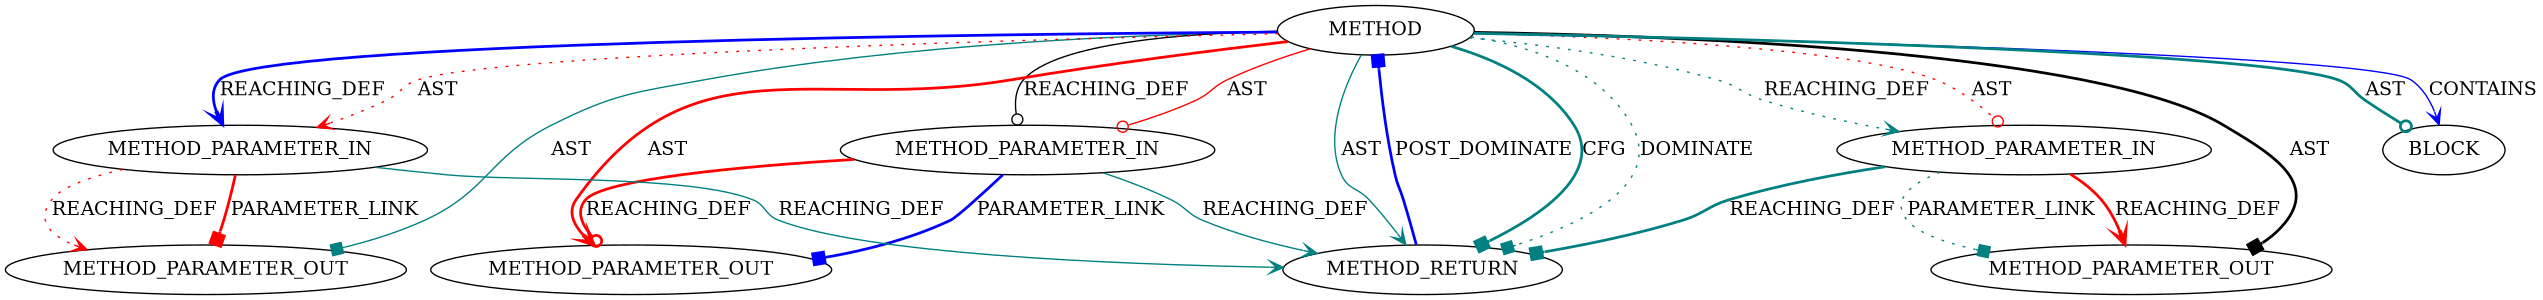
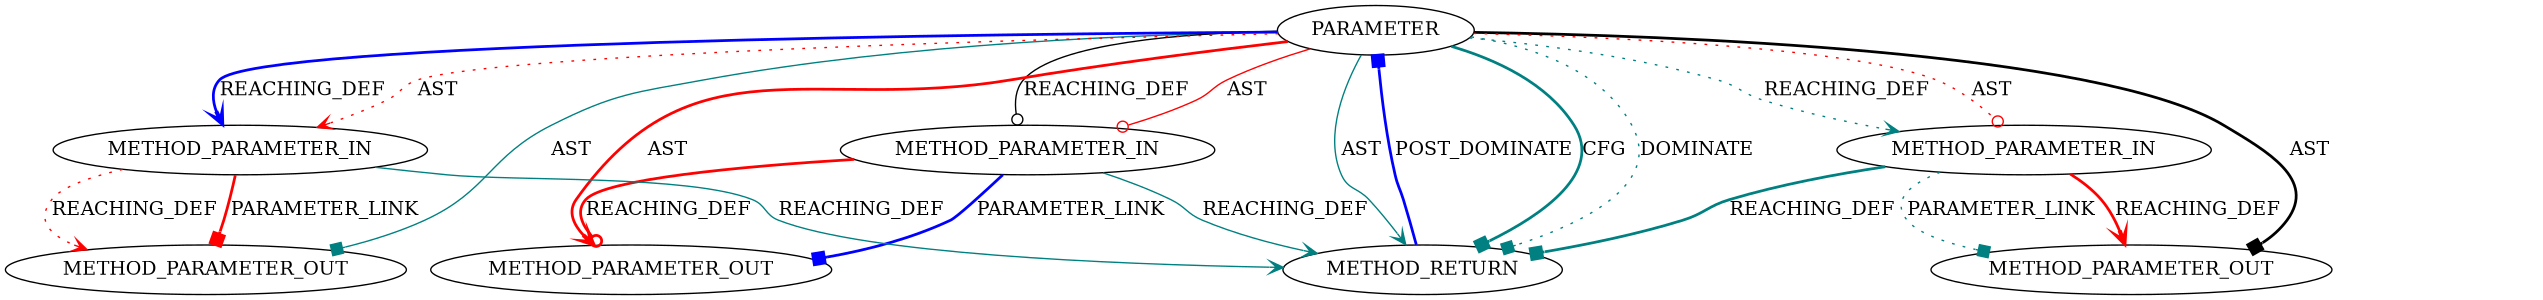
  digraph {
    node [CODE=p1 EVALUATION_STRATEGY=BY_VALUE IS_VARIADIC=false ORDER=1 TYPE_FULL_NAME=ANY]
    edge [arrowhead=vee color=teal style=bold]
    n1 [INDEX=1 NAME=p1 label=METHOD_PARAMETER_OUT]
    n2 [CODE=p3 INDEX=3 NAME=p3 ORDER=3 label=METHOD_PARAMETER_IN]
    n3 [CODE=p3 INDEX=3 NAME=p3 ORDER=3 label=METHOD_PARAMETER_OUT]
    n4 [CODE=RET ORDER=2 label=METHOD_RETURN IS_VARIADIC=""]
-   n5 [AST_PARENT_FULL_NAME="<global>" AST_PARENT_TYPE=NAMESPACE_BLOCK CODE="<empty>" FILENAME="<empty>" FULL_NAME=X509_SIG_get0 IS_EXTERNAL=true NAME=X509_SIG_get0 ORDER=0 label=METHOD EVALUATION_STRATEGY="" IS_VARIADIC="" TYPE_FULL_NAME=""]
+   n5 [AST_PARENT_FULL_NAME="<global>" AST_PARENT_TYPE=NAMESPACE_BLOCK CODE="<empty>" FILENAME="<empty>" FULL_NAME=X509_SIG_get0 IS_EXTERNAL=true NAME=X509_SIG_get0 ORDER=0 label=PARAMETER EVALUATION_STRATEGY="" IS_VARIADIC="" TYPE_FULL_NAME=""]
    n6 [CODE=p2 INDEX=2 NAME=p2 ORDER=2 label=METHOD_PARAMETER_OUT]
    n7 [CODE=p2 INDEX=2 NAME=p2 ORDER=2 label=METHOD_PARAMETER_IN]
-   n8 [ARGUMENT_INDEX=1 CODE="<empty>" label=BLOCK EVALUATION_STRATEGY="" IS_VARIADIC=""]
    n9 [INDEX=1 NAME=p1 label=METHOD_PARAMETER_IN]
    n2 -> n3 [VARIABLE=p3 arrowhead=odot color=red label=REACHING_DEF]
    n2 -> n3 [arrowhead=box color=blue label=PARAMETER_LINK]
    n2 -> n4 [VARIABLE=p3 label=REACHING_DEF style=solid]
    n4 -> n5 [arrowhead=box color=blue label=POST_DOMINATE]
    n5 -> n1 [arrowhead=box label=AST style=solid]
    n5 -> n2 [arrowhead=odot color=red label=AST style=solid]
    n5 -> n2 [arrowhead=odot color=black label=REACHING_DEF style=solid]
    n5 -> n3 [color=red label=AST]
    n5 -> n4 [arrowhead=box label=CFG]
    n5 -> n4 [arrowhead=box label=DOMINATE style=dotted]
    n5 -> n4 [label=AST style=solid]
    n5 -> n6 [arrowhead=box color=black label=AST]
    n5 -> n7 [arrowhead=odot color=red label=AST style=dotted]
    n5 -> n7 [label=REACHING_DEF style=dotted]
-   n5 -> n8 [color=blue label=CONTAINS style=solid]
-   n5 -> n8 [arrowhead=odot label=AST]
    n5 -> n9 [color=blue label=REACHING_DEF]
    n5 -> n9 [color=red label=AST style=dotted]
    n7 -> n4 [VARIABLE=p2 arrowhead=box label=REACHING_DEF]
    n7 -> n6 [VARIABLE=p2 color=red label=REACHING_DEF]
    n7 -> n6 [arrowhead=box label=PARAMETER_LINK style=dotted]
    n9 -> n1 [arrowhead=box color=red label=PARAMETER_LINK]
    n9 -> n1 [VARIABLE=p1 color=red label=REACHING_DEF style=dotted]
    n9 -> n4 [VARIABLE=p1 label=REACHING_DEF style=solid]
  }
